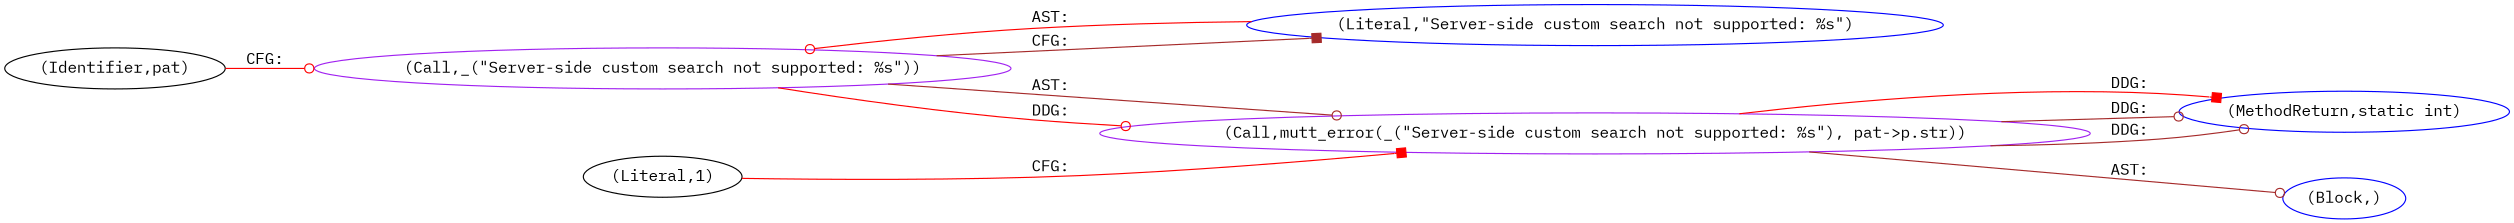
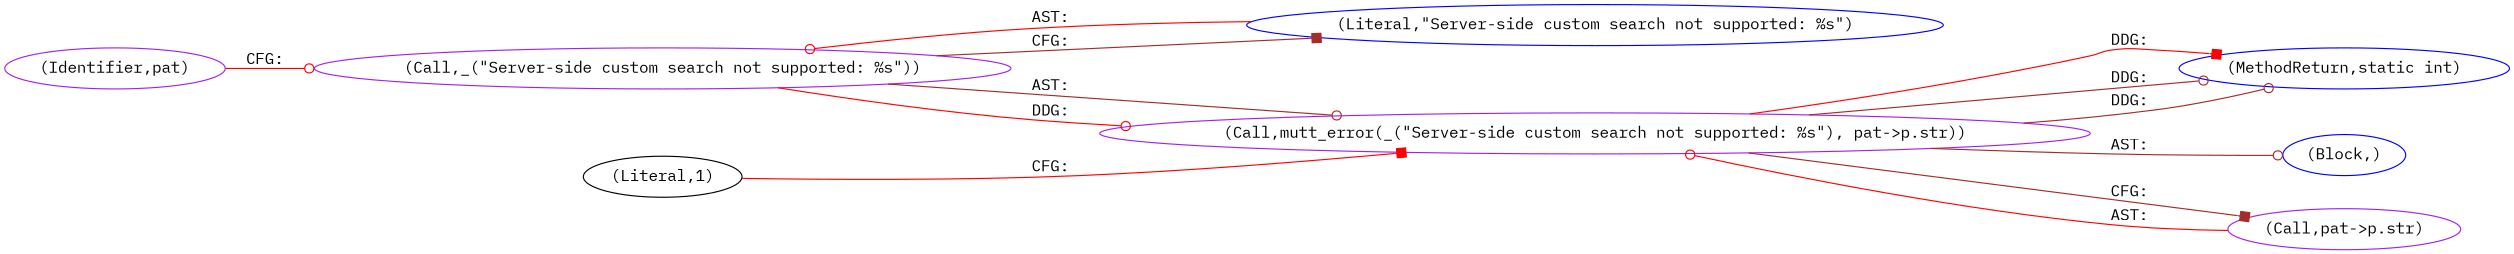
  digraph {
    fontname="IBM Plex Mono"
    rankdir=LR
    node [color=purple fontname="IBM Plex Mono"]
    edge [arrowhead=odot color=red fontname="IBM Plex Mono"]
    n1 [label="(Call,mutt_error(_(\"Server-side custom search not supported: %s\"), pat->p.str))"]
    n2 [color=blue label="(MethodReturn,static int)"]
    n3 [color=blue label="(Block,)"]
+   n4 [label="(Call,pat->p.str)"]
    n5 [label="(Call,_(\"Server-side custom search not supported: %s\"))"]
    n6 [color=blue label="(Literal,\"Server-side custom search not supported: %s\")"]
    n7 [color=black label="(Literal,1)"]
-   n8 [color=black label="(Identifier,pat)"]
+   n8 [label="(Identifier,pat)"]
    n1 -> n2 [arrowhead=box label="DDG: "]
    n1 -> n2 [color=brown label="DDG: "]
    n1 -> n2 [color=brown label="DDG: "]
    n1 -> n3 [color=brown label="AST: "]
+   n1 -> n4 [arrowhead=box color=brown label="CFG: "]
+   n4 -> n1 [label="AST: "]
    n5 -> n1 [color=brown label="AST: "]
    n5 -> n1 [label="DDG: "]
    n5 -> n6 [arrowhead=box color=brown label="CFG: "]
    n6 -> n5 [label="AST: "]
    n7 -> n1 [arrowhead=box label="CFG: "]
    n8 -> n5 [label="CFG: "]
  }
